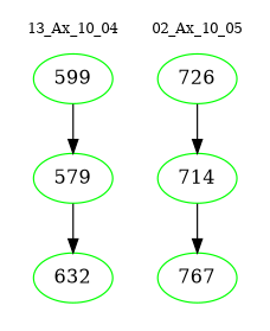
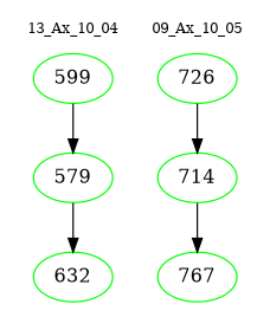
  digraph {
    node [color=green]
    edge [color=black]
    n1 [label=599]
    n2 [label=579]
    n3 [label=632]
    n4 [label=726]
    n5 [label=714]
    n6 [label=767]
    subgraph cluster_1 {
      color=white
      fontsize=10
      label="13_Ax_10_04"
      n1
      n2
      n3
    }
    subgraph cluster_2 {
      color=white
      fontsize=10
-     label="02_Ax_10_05"
+     label="09_Ax_10_05"
      n4
      n5
      n6
    }
    n1 -> n2
    n2 -> n3
    n4 -> n5
    n5 -> n6
  }
